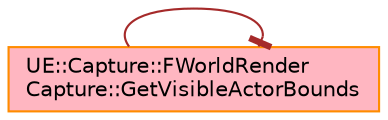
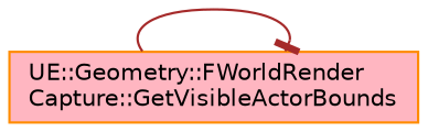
  digraph {
    rankdir=LR
-   n1 [color=darkorange fillcolor=lightpink fontcolor=black fontname=Helvetica fontsize=10 height=0.2 label="UE::Capture::FWorldRender\lCapture::GetVisibleActorBounds" shape=box style=filled width=0.4]
+   n1 [color=darkorange fillcolor=lightpink fontcolor=black fontname=Helvetica fontsize=10 height=0.2 label="UE::Geometry::FWorldRender\lCapture::GetVisibleActorBounds" shape=box style=filled width=0.4]
    n1 -> n1 [color=brown fontname=Helvetica fontsize=10 labelfontname=Helvetica labelfontsize=10 style=solid arrowhead=tee]
  }
